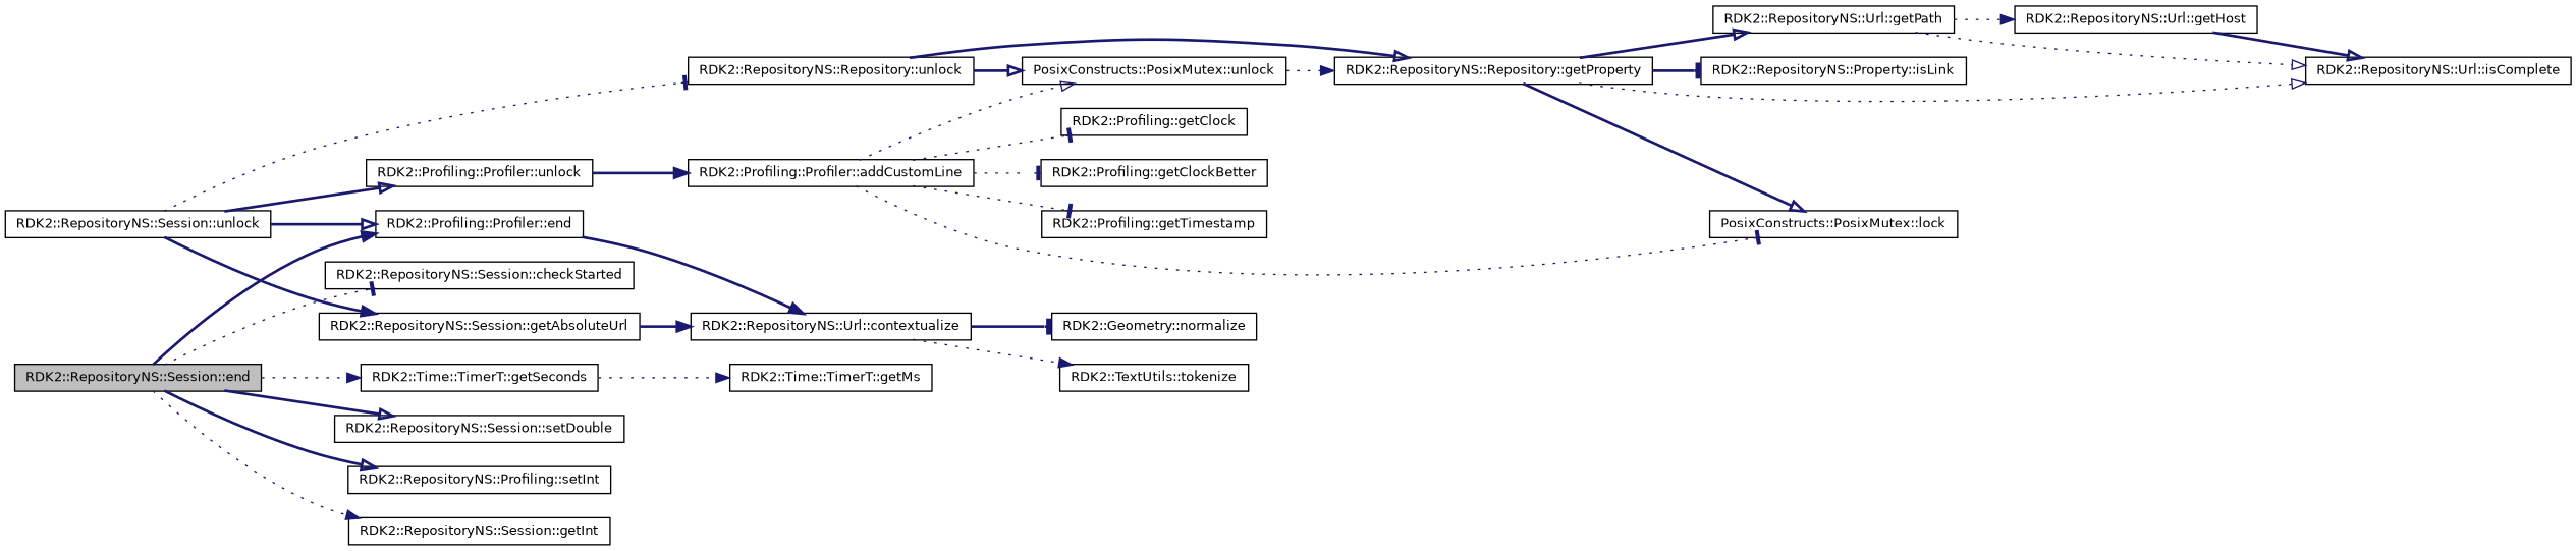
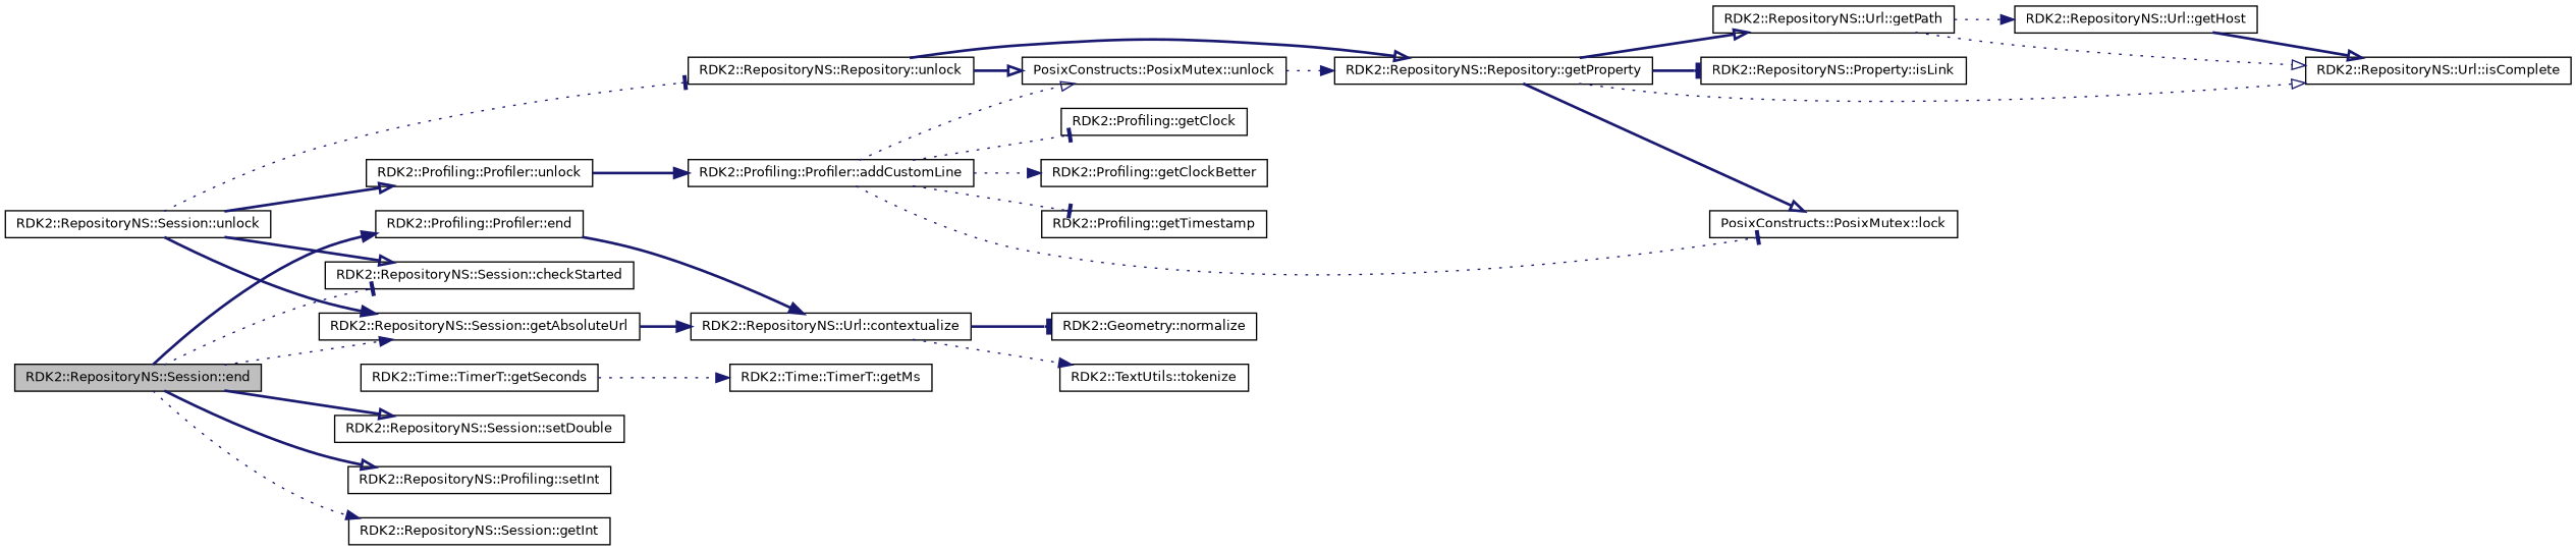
  digraph {
    fontname="DejaVu Sans"
    rankdir=LR
    node [color=black fillcolor=white fontname="DejaVu Sans" fontsize=10 shape=record style=filled]
    edge [arrowhead=normal color=midnightblue fontname="DejaVu Sans" fontsize=10 labelfontname="FreeSans.ttf" labelfontsize=10 style=bold]
    n1 [fillcolor=grey75 fontcolor=black height=0.2 label="RDK2::RepositoryNS::Session::end" width=0.4]
    n2 [height=0.2 label="RDK2::RepositoryNS::Session::checkStarted" width=0.4]
    n3 [height=0.2 label="RDK2::Profiling::Profiler::end" width=0.4]
    n4 [height=0.2 label="RDK2::RepositoryNS::Session::getInt" width=0.4]
    n5 [height=0.2 label="RDK2::Time::TimerT::getSeconds" width=0.4]
    n6 [height=0.2 label="RDK2::RepositoryNS::Session::setDouble" width=0.4]
    n7 [height=0.2 label="RDK2::RepositoryNS::Profiling::setInt" width=0.4]
    n8 [height=0.2 label="RDK2::RepositoryNS::Url::contextualize" width=0.4]
    n9 [height=0.2 label="RDK2::Time::TimerT::getMs" width=0.4]
    n10 [height=0.2 label="RDK2::RepositoryNS::Session::unlock" width=0.4]
    n11 [height=0.2 label="RDK2::RepositoryNS::Session::getAbsoluteUrl" width=0.4]
    n12 [height=0.2 label="RDK2::Profiling::Profiler::unlock" width=0.4]
    n13 [height=0.2 label="RDK2::RepositoryNS::Repository::unlock" width=0.4]
    n14 [height=0.2 label="RDK2::Profiling::Profiler::addCustomLine" width=0.4]
    n15 [height=0.2 label="RDK2::Profiling::getClock" width=0.4]
    n16 [height=0.2 label="RDK2::Profiling::getClockBetter" width=0.4]
    n17 [height=0.2 label="RDK2::Profiling::getTimestamp" width=0.4]
    n18 [height=0.2 label="PosixConstructs::PosixMutex::lock" width=0.4]
    n19 [height=0.2 label="PosixConstructs::PosixMutex::unlock" width=0.4]
    n20 [height=0.2 label="RDK2::RepositoryNS::Repository::getProperty" width=0.4]
    n21 [height=0.2 label="RDK2::Geometry::normalize" width=0.4]
    n22 [height=0.2 label="RDK2::TextUtils::tokenize" width=0.4]
    n23 [height=0.2 label="RDK2::RepositoryNS::Url::getPath" width=0.4]
    n24 [height=0.2 label="RDK2::RepositoryNS::Url::isComplete" width=0.4]
    n25 [height=0.2 label="RDK2::RepositoryNS::Property::isLink" width=0.4]
    n26 [height=0.2 label="RDK2::RepositoryNS::Url::getHost" width=0.4]
    n1 -> n2 [arrowhead=tee style=dotted]
    n1 -> n3
    n1 -> n4 [style=dotted]
-   n1 -> n5 [style=dotted]
+   n1 -> n11 [style=dotted]
    n1 -> n6 [arrowhead=onormal]
    n1 -> n7 [arrowhead=onormal]
    n3 -> n8
    n5 -> n9 [style=dotted]
    n8 -> n21 [arrowhead=tee]
    n8 -> n22 [style=dotted]
-   n10 -> n3 [arrowhead=onormal]
+   n10 -> n2 [arrowhead=onormal]
    n10 -> n11
    n10 -> n12 [arrowhead=onormal]
    n10 -> n13 [arrowhead=tee style=dotted]
    n11 -> n8
    n12 -> n14
    n13 -> n19 [arrowhead=onormal]
    n13 -> n20 [arrowhead=onormal]
    n14 -> n15 [arrowhead=tee style=dotted]
-   n14 -> n16 [arrowhead=tee style=dotted]
+   n14 -> n16 [style=dotted]
    n14 -> n17 [arrowhead=tee style=dotted]
    n14 -> n18 [arrowhead=tee style=dotted]
    n14 -> n19 [arrowhead=onormal style=dotted]
    n19 -> n20 [style=dotted]
    n20 -> n18 [arrowhead=onormal]
    n20 -> n23 [arrowhead=onormal]
    n20 -> n24 [arrowhead=onormal style=dotted]
    n20 -> n25 [arrowhead=tee]
    n23 -> n24 [arrowhead=onormal style=dotted]
    n23 -> n26 [style=dotted]
    n26 -> n24 [arrowhead=onormal]
  }
